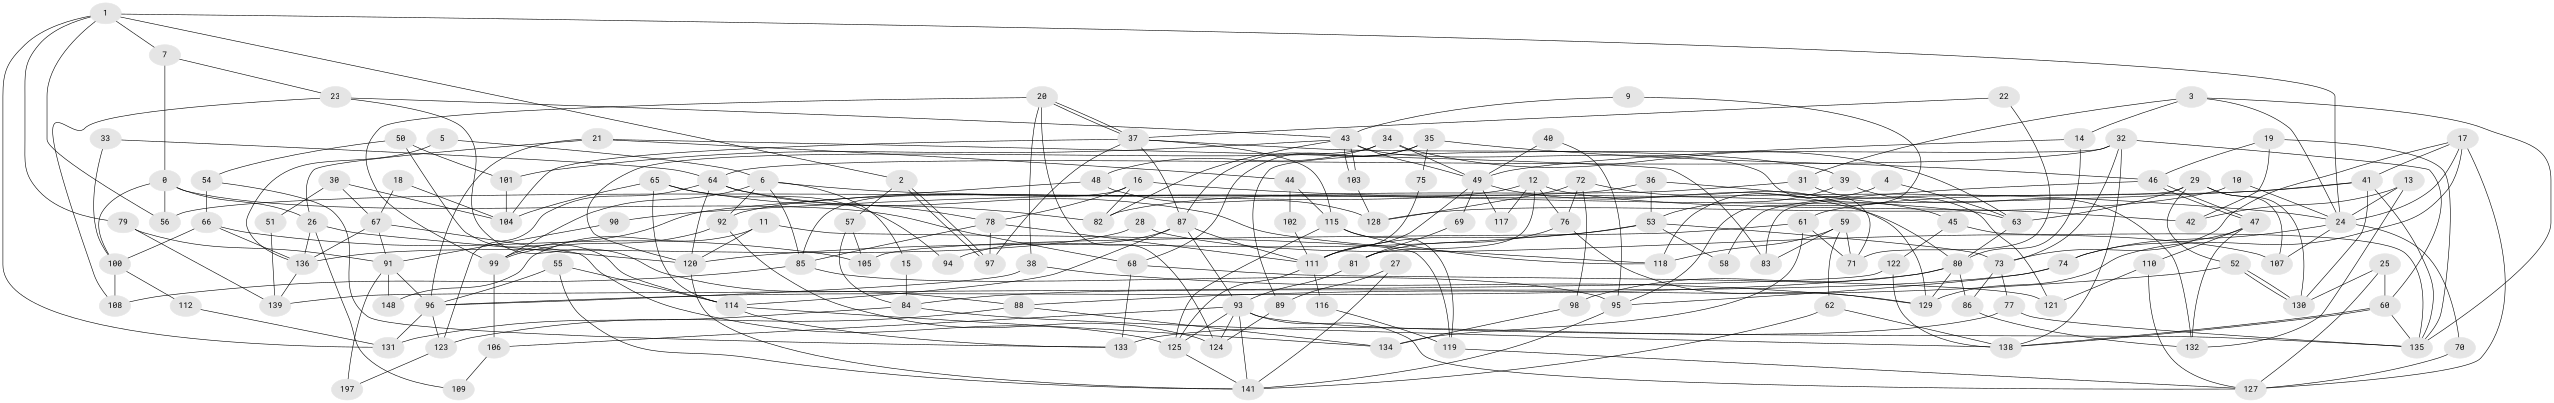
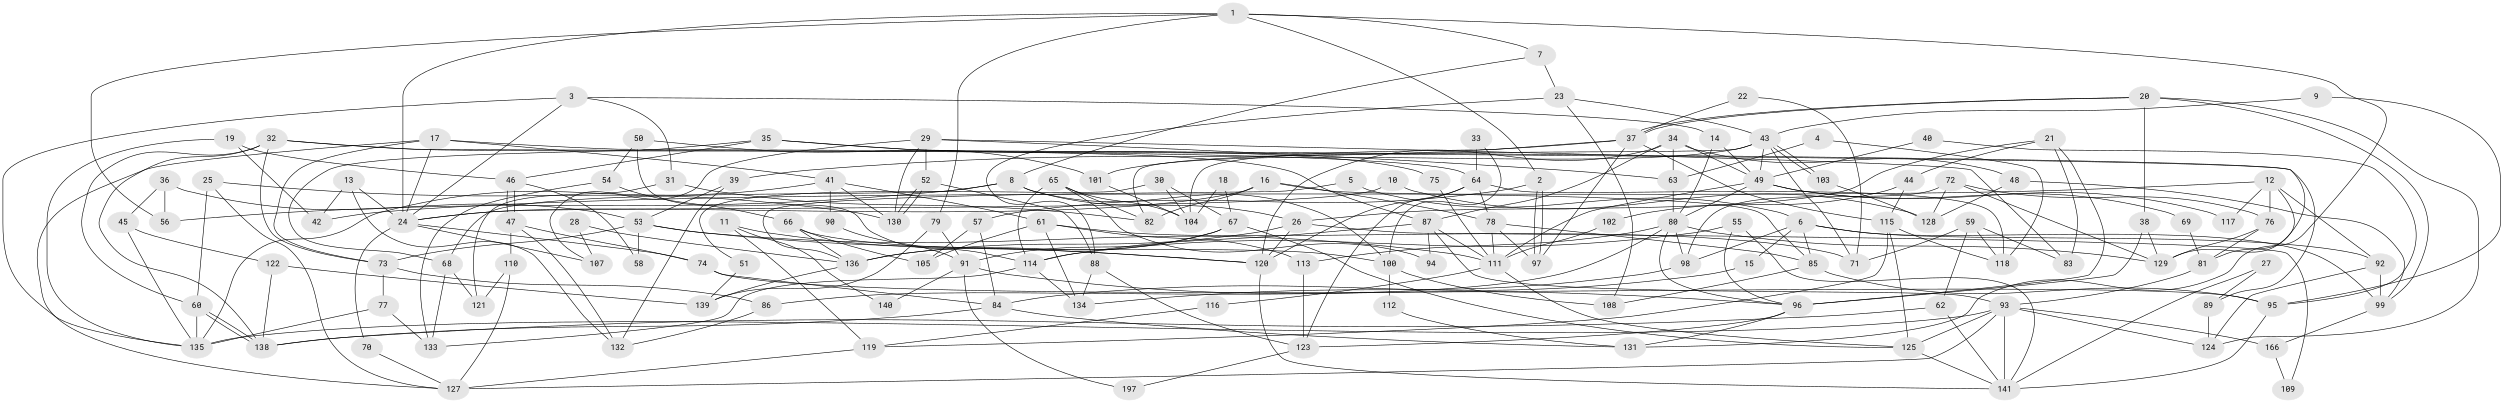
  graph {
    fontname="Roboto Mono"
    node [color=gray90 fontname="Roboto Mono" style=filled]
    edge [fontname="Roboto Mono"]
    1
    2
    7
    24
    56
    79
    131
    57
    97
-   8 [label=0]
+   8
    23
    70
    74
    107
    139
    91
    84
    105
    3
    14
    31
    135
    49
    80
    82
    121
    4
    63
    118
    5
    6
    136
    15
    85
    92
    98
    99
    95
    108
    124
    134
-   106
+   106 [label=166]
    26
    68
    100
    43
    88
    120
    109
    133
    112
    9
    71
    101
    103
    141
    10
    128
    11
    119
-   140 [label=148]
+   140
    127
    12
    42
    76
    81
    117
    129
    93
    13
    132
    69
    111
    96
+   113
    86
    138
    16
    78
    17
    41
    73
    130
    61
    90
    77
    18
    67
    104
    125
    19
    46
    47
    58
    20
    37
    38
    39
    115
    21
    44
    83
    102
    123
    22
    25
    60
    27
    89
    28
    29
    52
    30
    51
    32
    64
    33
    34
    48
    87
    114
    94
    35
    75
    36
    45
    53
    122
    40
    110
    116
    50
    54
    66
    55
    59
    62
    n138 [label=197]
    65
    72
    1 -- 2
    1 -- 7
    1 -- 24
    1 -- 56
    1 -- 79
    1 -- 131
    2 -- 57
    2 -- 97
    2 -- 97
    7 -- 8
    7 -- 23
    24 -- 70
    24 -- 74
    24 -- 107
    79 -- 139
    79 -- 91
    57 -- 84
    57 -- 105
    8 -- 56
    8 -- 26
    8 -- 68
    8 -- 100
    23 -- 108
    23 -- 43
    23 -- 88
    70 -- 127
    74 -- 84
    74 -- 95
    91 -- 140
    91 -- 96
    91 -- n138
    84 -- 131
    84 -- 138
    3 -- 24
    3 -- 14
    3 -- 31
    3 -- 135
    14 -- 49
    14 -- 80
    31 -- 82
    31 -- 121
    49 -- 80
    49 -- 117
    49 -- 69
    49 -- 111
    80 -- 98
    80 -- 129
    80 -- 96
+   80 -- 113
    80 -- 86
    4 -- 63
    4 -- 118
    63 -- 80
    5 -- 6
    5 -- 136
    6 -- 15
    6 -- 85
    6 -- 92
-   6 -- 63
+   6 -- 98
    6 -- 99
    136 -- 139
    15 -- 84
    85 -- 95
    85 -- 108
    92 -- 99
    92 -- 124
    98 -- 134
    99 -- 106
    95 -- 141
    106 -- 109
    26 -- 136
    26 -- 120
    26 -- 109
    68 -- 121
    68 -- 133
    100 -- 108
    100 -- 112
    43 -- 49
    43 -- 82
    43 -- 71
    43 -- 101
    43 -- 103
    43 -- 103
    88 -- 134
    88 -- 123
    120 -- 141
    112 -- 131
    9 -- 95
    9 -- 43
    101 -- 104
    103 -- 128
    10 -- 24
    10 -- 128
    11 -- 120
    11 -- 119
    11 -- 140
    119 -- 127
    12 -- 92
    12 -- 42
    12 -- 76
    12 -- 81
    12 -- 117
    76 -- 81
    76 -- 129
    81 -- 93
    93 -- 135
    93 -- 124
    93 -- 106
    93 -- 141
    93 -- 127
    93 -- 125
    13 -- 24
    13 -- 42
    13 -- 132
    69 -- 81
    111 -- 125
    111 -- 116
    96 -- 131
    96 -- 123
+   113 -- 123
    86 -- 132
    16 -- 24
    16 -- 82
    16 -- 85
    16 -- 78
    78 -- 97
    78 -- 85
    78 -- 111
    17 -- 24
    17 -- 127
    17 -- 129
    17 -- 41
    17 -- 73
    41 -- 135
    41 -- 130
    41 -- 61
    41 -- 90
    73 -- 86
    73 -- 77
    61 -- 105
    61 -- 134
    61 -- 71
+   61 -- 113
    90 -- 91
    77 -- 135
    77 -- 133
    18 -- 67
    18 -- 104
    67 -- 91
    67 -- 136
    67 -- 125
    125 -- 141
    19 -- 135
    19 -- 42
    19 -- 46
    46 -- 47
    46 -- 47
    46 -- 58
    47 -- 74
    47 -- 132
    47 -- 110
    20 -- 99
    20 -- 124
    20 -- 37
    20 -- 37
    20 -- 38
    37 -- 97
    37 -- 104
    37 -- 39
    37 -- 115
    38 -- 129
    38 -- 96
    39 -- 132
    39 -- 53
    115 -- 118
    115 -- 119
    115 -- 125
    21 -- 26
    21 -- 96
    21 -- 44
    21 -- 83
    44 -- 115
    44 -- 102
    102 -- 111
    123 -- n138
    22 -- 71
    22 -- 37
    25 -- 127
    25 -- 130
    25 -- 60
    60 -- 135
    60 -- 138
    60 -- 138
    27 -- 141
    27 -- 89
    89 -- 124
    28 -- 107
    28 -- 136
    29 -- 107
    29 -- 63
    29 -- 130
    29 -- 83
    29 -- 52
    52 -- 88
    52 -- 130
    52 -- 130
    30 -- 67
    30 -- 104
    30 -- 51
    51 -- 139
    32 -- 138
    32 -- 73
    32 -- 60
    32 -- 89
    32 -- 64
    64 -- 118
    64 -- 120
    64 -- 78
    64 -- 123
    33 -- 100
    33 -- 64
    34 -- 49
    34 -- 63
    34 -- 120
    34 -- 48
-   37 -- 87
+   34 -- 87
    48 -- 99
    48 -- 128
    87 -- 93
    87 -- 111
    87 -- 114
    87 -- 94
    114 -- 134
    114 -- 133
    35 -- 68
    35 -- 46
    35 -- 87
    35 -- 75
    75 -- 111
    36 -- 56
    36 -- 45
    36 -- 53
    45 -- 135
    45 -- 122
    53 -- 120
    53 -- 111
    53 -- 73
    53 -- 58
    122 -- 139
    122 -- 138
    40 -- 49
    40 -- 95
    110 -- 121
    110 -- 127
    116 -- 119
    50 -- 101
    50 -- 114
    50 -- 54
    54 -- 133
    54 -- 66
    66 -- 105
    66 -- 136
    66 -- 100
    55 -- 141
    55 -- 96
    55 -- 114
    59 -- 118
    59 -- 71
    59 -- 83
    59 -- 62
    62 -- 141
    62 -- 138
    65 -- 82
    65 -- 104
    65 -- 114
    65 -- 94
    72 -- 98
    72 -- 128
    72 -- 76
    72 -- 129
  }
